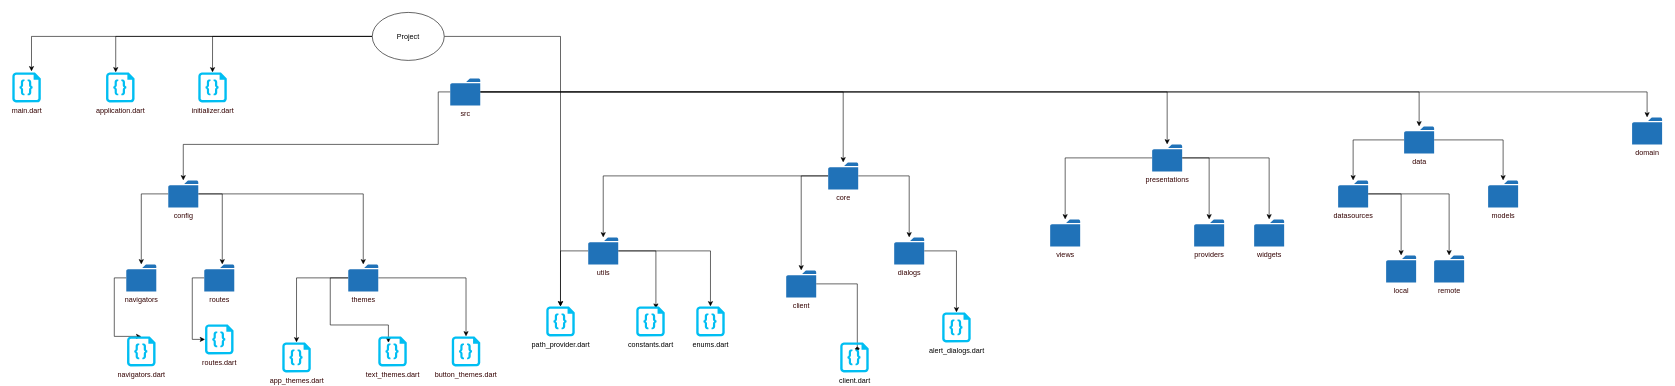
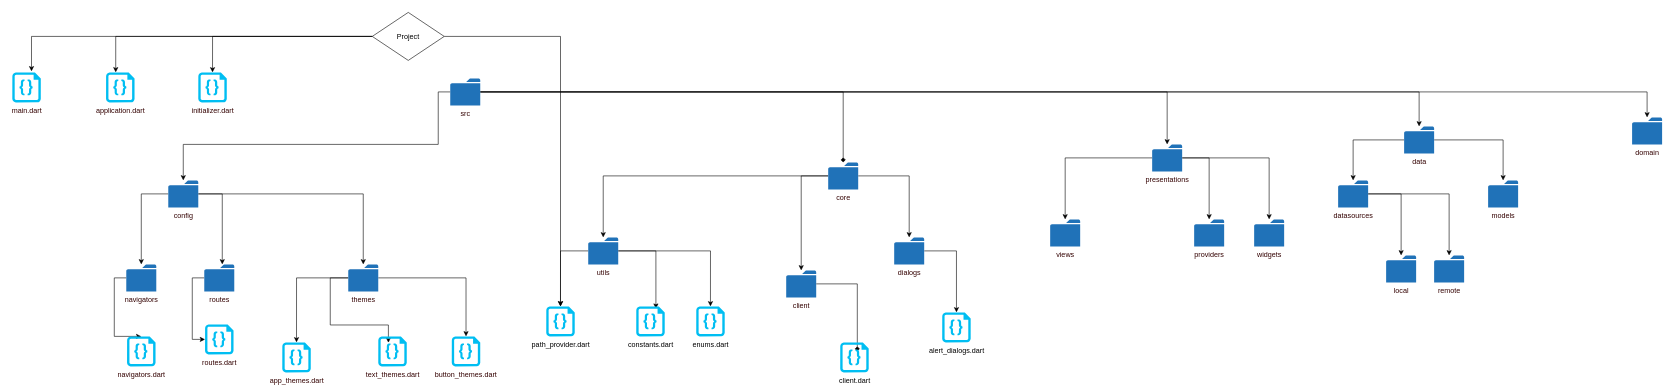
  <mxCell id="0" />
  <mxCell id="1" parent="0" />
  <mxCell id="2" style="edgeStyle=orthogonalEdgeStyle;rounded=0;orthogonalLoop=1;jettySize=auto;html=1;entryX=0.674;entryY=-0.037;entryDx=0;entryDy=0;entryPerimeter=0;fontColor=#330000;" parent="1" source="6" target="8" edge="1"><mxGeometry relative="1" as="geometry" /></mxCell>
  <mxCell id="3" style="edgeStyle=orthogonalEdgeStyle;rounded=0;orthogonalLoop=1;jettySize=auto;html=1;entryX=0.34;entryY=-0.003;entryDx=0;entryDy=0;entryPerimeter=0;fontColor=#330000;" parent="1" source="6" target="7" edge="1"><mxGeometry relative="1" as="geometry" /></mxCell>
  <mxCell id="4" style="edgeStyle=orthogonalEdgeStyle;rounded=0;orthogonalLoop=1;jettySize=auto;html=1;entryX=0.5;entryY=0;entryDx=0;entryDy=0;entryPerimeter=0;fontColor=#330000;" parent="1" source="6" target="9" edge="1"><mxGeometry relative="1" as="geometry" /></mxCell>
  <mxCell id="5" style="edgeStyle=orthogonalEdgeStyle;rounded=0;orthogonalLoop=1;jettySize=auto;html=1;fontColor=#330000;" parent="1" source="6" target="41" edge="1"><mxGeometry relative="1" as="geometry" /></mxCell>
- <mxCell id="6" value="Project" style="ellipse;whiteSpace=wrap;html=1;" parent="1" vertex="1"><mxGeometry x="620" y="20" width="120" height="80" as="geometry" /></mxCell>
+ <mxCell id="6" value="Project" style="rhombus;whiteSpace=wrap;html=1;" parent="1" vertex="1"><mxGeometry x="620" y="20" width="120" height="80" as="geometry" /></mxCell>
  <mxCell id="7" value="&lt;div&gt;application.dart&lt;/div&gt;&lt;div&gt;&lt;br&gt;&lt;/div&gt;" style="verticalLabelPosition=bottom;html=1;verticalAlign=top;align=center;strokeColor=none;fillColor=#00BEF2;shape=mxgraph.azure.code_file;pointerEvents=1;fontColor=#330000;" parent="1" vertex="1"><mxGeometry x="176.25" y="120" width="47.5" height="50" as="geometry" /></mxCell>
  <mxCell id="8" value="main.dart" style="verticalLabelPosition=bottom;html=1;verticalAlign=top;align=center;strokeColor=none;fillColor=#00BEF2;shape=mxgraph.azure.code_file;pointerEvents=1;fontColor=#330000;" parent="1" vertex="1"><mxGeometry x="20" y="120" width="47.5" height="50" as="geometry" /></mxCell>
  <mxCell id="9" value="initializer.dart" style="verticalLabelPosition=bottom;html=1;verticalAlign=top;align=center;strokeColor=none;fillColor=#00BEF2;shape=mxgraph.azure.code_file;pointerEvents=1;fontColor=#330000;" parent="1" vertex="1"><mxGeometry x="330" y="120" width="47.5" height="50" as="geometry" /></mxCell>
  <mxCell id="10" style="edgeStyle=orthogonalEdgeStyle;rounded=0;orthogonalLoop=1;jettySize=auto;html=1;fontColor=#330000;" parent="1" source="15" target="19" edge="1"><mxGeometry relative="1" as="geometry"><Array as="points"><mxPoint x="730" y="153" /><mxPoint x="730" y="240" /><mxPoint x="305" y="240" /></Array></mxGeometry></mxCell>
- <mxCell id="11" style="edgeStyle=orthogonalEdgeStyle;rounded=0;orthogonalLoop=1;jettySize=auto;html=1;" parent="1" source="15" target="36" edge="1"><mxGeometry relative="1" as="geometry"><mxPoint x="1170" y="320" as="targetPoint" /></mxGeometry></mxCell>
+ <mxCell id="11" style="edgeStyle=orthogonalEdgeStyle;rounded=0;orthogonalLoop=1;jettySize=auto;html=1;endArrow=diamond;" parent="1" source="15" target="36" edge="1"><mxGeometry relative="1" as="geometry"><mxPoint x="1170" y="320" as="targetPoint" /></mxGeometry></mxCell>
  <mxCell id="12" style="edgeStyle=orthogonalEdgeStyle;rounded=0;orthogonalLoop=1;jettySize=auto;html=1;" parent="1" source="15" target="50" edge="1"><mxGeometry relative="1" as="geometry"><mxPoint x="1950" y="180" as="targetPoint" /></mxGeometry></mxCell>
  <mxCell id="13" style="edgeStyle=orthogonalEdgeStyle;rounded=0;orthogonalLoop=1;jettySize=auto;html=1;" edge="1" parent="1" source="15" target="59"><mxGeometry relative="1" as="geometry" /></mxCell>
  <mxCell id="14" style="edgeStyle=orthogonalEdgeStyle;rounded=0;orthogonalLoop=1;jettySize=auto;html=1;" edge="1" parent="1" source="15" target="66"><mxGeometry relative="1" as="geometry" /></mxCell>
  <mxCell id="15" value="src" style="sketch=0;pointerEvents=1;shadow=0;dashed=0;html=1;strokeColor=none;labelPosition=center;verticalLabelPosition=bottom;verticalAlign=top;outlineConnect=0;align=center;shape=mxgraph.office.concepts.folder;fillColor=#2072B8;fontColor=#330000;" parent="1" vertex="1"><mxGeometry x="750" y="130" width="50" height="45" as="geometry" /></mxCell>
  <mxCell id="16" style="edgeStyle=orthogonalEdgeStyle;rounded=0;orthogonalLoop=1;jettySize=auto;html=1;fontColor=#330000;" parent="1" source="19" target="21" edge="1"><mxGeometry relative="1" as="geometry" /></mxCell>
  <mxCell id="17" style="edgeStyle=orthogonalEdgeStyle;rounded=0;orthogonalLoop=1;jettySize=auto;html=1;fontColor=#330000;" parent="1" source="19" target="23" edge="1"><mxGeometry relative="1" as="geometry"><mxPoint x="380" y="380" as="targetPoint" /><Array as="points"><mxPoint x="370" y="323" /></Array></mxGeometry></mxCell>
  <mxCell id="18" style="edgeStyle=orthogonalEdgeStyle;rounded=0;orthogonalLoop=1;jettySize=auto;html=1;fontColor=#330000;" parent="1" source="19" target="27" edge="1"><mxGeometry relative="1" as="geometry" /></mxCell>
  <mxCell id="19" value="config" style="sketch=0;pointerEvents=1;shadow=0;dashed=0;html=1;strokeColor=none;labelPosition=center;verticalLabelPosition=bottom;verticalAlign=top;outlineConnect=0;align=center;shape=mxgraph.office.concepts.folder;fillColor=#2072B8;fontColor=#330000;" parent="1" vertex="1"><mxGeometry x="280" y="300" width="50" height="45" as="geometry" /></mxCell>
  <mxCell id="20" style="edgeStyle=orthogonalEdgeStyle;rounded=0;orthogonalLoop=1;jettySize=auto;html=1;entryX=0.5;entryY=0;entryDx=0;entryDy=0;entryPerimeter=0;" parent="1" source="21" target="28" edge="1"><mxGeometry relative="1" as="geometry"><Array as="points"><mxPoint x="190" y="462.5" /><mxPoint x="190" y="560" /></Array></mxGeometry></mxCell>
  <mxCell id="21" value="navigators" style="sketch=0;pointerEvents=1;shadow=0;dashed=0;html=1;strokeColor=none;labelPosition=center;verticalLabelPosition=bottom;verticalAlign=top;outlineConnect=0;align=center;shape=mxgraph.office.concepts.folder;fillColor=#2072B8;fontColor=#330000;" parent="1" vertex="1"><mxGeometry x="210" y="440" width="50" height="45" as="geometry" /></mxCell>
  <mxCell id="22" style="edgeStyle=orthogonalEdgeStyle;rounded=0;orthogonalLoop=1;jettySize=auto;html=1;" parent="1" source="23" target="29" edge="1"><mxGeometry relative="1" as="geometry"><Array as="points"><mxPoint x="320" y="462" /><mxPoint x="320" y="565" /></Array></mxGeometry></mxCell>
  <mxCell id="23" value="routes" style="sketch=0;pointerEvents=1;shadow=0;dashed=0;html=1;strokeColor=none;labelPosition=center;verticalLabelPosition=bottom;verticalAlign=top;outlineConnect=0;align=center;shape=mxgraph.office.concepts.folder;fillColor=#2072B8;fontColor=#330000;" parent="1" vertex="1"><mxGeometry x="340" y="440" width="50" height="45" as="geometry" /></mxCell>
  <mxCell id="24" style="edgeStyle=orthogonalEdgeStyle;rounded=0;orthogonalLoop=1;jettySize=auto;html=1;entryX=0.5;entryY=0;entryDx=0;entryDy=0;entryPerimeter=0;" parent="1" source="27" target="31" edge="1"><mxGeometry relative="1" as="geometry" /></mxCell>
  <mxCell id="25" style="edgeStyle=orthogonalEdgeStyle;rounded=0;orthogonalLoop=1;jettySize=auto;html=1;entryX=0.356;entryY=0.211;entryDx=0;entryDy=0;entryPerimeter=0;" parent="1" source="27" target="30" edge="1"><mxGeometry relative="1" as="geometry"><mxPoint x="550" y="480" as="sourcePoint" /><Array as="points"><mxPoint x="550" y="462" /><mxPoint x="550" y="541" /></Array></mxGeometry></mxCell>
  <mxCell id="26" style="edgeStyle=orthogonalEdgeStyle;rounded=0;orthogonalLoop=1;jettySize=auto;html=1;" parent="1" source="27" target="32" edge="1"><mxGeometry relative="1" as="geometry" /></mxCell>
  <mxCell id="27" value="themes" style="sketch=0;pointerEvents=1;shadow=0;dashed=0;html=1;strokeColor=none;labelPosition=center;verticalLabelPosition=bottom;verticalAlign=top;outlineConnect=0;align=center;shape=mxgraph.office.concepts.folder;fillColor=#2072B8;fontColor=#330000;" parent="1" vertex="1"><mxGeometry x="580" y="440" width="50" height="45" as="geometry" /></mxCell>
  <mxCell id="28" value="navigators.dart" style="verticalLabelPosition=bottom;html=1;verticalAlign=top;align=center;strokeColor=none;fillColor=#00BEF2;shape=mxgraph.azure.code_file;pointerEvents=1;fontColor=#330000;" parent="1" vertex="1"><mxGeometry x="211.25" y="560" width="47.5" height="50" as="geometry" /></mxCell>
  <mxCell id="29" value="routes.dart" style="verticalLabelPosition=bottom;html=1;verticalAlign=top;align=center;strokeColor=none;fillColor=#00BEF2;shape=mxgraph.azure.code_file;pointerEvents=1;fontColor=#330000;" parent="1" vertex="1"><mxGeometry x="341.25" y="540" width="47.5" height="50" as="geometry" /></mxCell>
  <mxCell id="30" value="text_themes.dart" style="verticalLabelPosition=bottom;html=1;verticalAlign=top;align=center;strokeColor=none;fillColor=#00BEF2;shape=mxgraph.azure.code_file;pointerEvents=1;fontColor=#330000;" parent="1" vertex="1"><mxGeometry x="630" y="560" width="47.5" height="50" as="geometry" /></mxCell>
  <mxCell id="31" value="app_themes.dart" style="verticalLabelPosition=bottom;html=1;verticalAlign=top;align=center;strokeColor=none;fillColor=#00BEF2;shape=mxgraph.azure.code_file;pointerEvents=1;fontColor=#330000;" parent="1" vertex="1"><mxGeometry x="470" y="570" width="47.5" height="50" as="geometry" /></mxCell>
  <mxCell id="32" value="button_themes.dart" style="verticalLabelPosition=bottom;html=1;verticalAlign=top;align=center;strokeColor=none;fillColor=#00BEF2;shape=mxgraph.azure.code_file;pointerEvents=1;fontColor=#330000;" parent="1" vertex="1"><mxGeometry x="752.5" y="560" width="47.5" height="50" as="geometry" /></mxCell>
  <mxCell id="33" style="edgeStyle=orthogonalEdgeStyle;rounded=0;orthogonalLoop=1;jettySize=auto;html=1;" parent="1" source="36" target="40" edge="1"><mxGeometry relative="1" as="geometry" /></mxCell>
  <mxCell id="34" style="edgeStyle=orthogonalEdgeStyle;rounded=0;orthogonalLoop=1;jettySize=auto;html=1;" parent="1" source="36" target="45" edge="1"><mxGeometry relative="1" as="geometry" /></mxCell>
  <mxCell id="35" style="edgeStyle=orthogonalEdgeStyle;rounded=0;orthogonalLoop=1;jettySize=auto;html=1;" edge="1" parent="1" source="36" target="53"><mxGeometry relative="1" as="geometry"><mxPoint x="1320" y="460" as="targetPoint" /></mxGeometry></mxCell>
  <mxCell id="36" value="core" style="sketch=0;pointerEvents=1;shadow=0;dashed=0;html=1;strokeColor=none;labelPosition=center;verticalLabelPosition=bottom;verticalAlign=top;outlineConnect=0;align=center;shape=mxgraph.office.concepts.folder;fillColor=#2072B8;fontColor=#330000;" parent="1" vertex="1"><mxGeometry x="1380" y="270" width="50" height="45" as="geometry" /></mxCell>
  <mxCell id="37" style="edgeStyle=orthogonalEdgeStyle;rounded=0;orthogonalLoop=1;jettySize=auto;html=1;entryX=0.5;entryY=0;entryDx=0;entryDy=0;entryPerimeter=0;" parent="1" source="40" target="41" edge="1"><mxGeometry relative="1" as="geometry"><mxPoint x="940" y="500" as="targetPoint" /></mxGeometry></mxCell>
  <mxCell id="38" style="edgeStyle=orthogonalEdgeStyle;rounded=0;orthogonalLoop=1;jettySize=auto;html=1;entryX=0.691;entryY=0.077;entryDx=0;entryDy=0;entryPerimeter=0;" parent="1" source="40" target="42" edge="1"><mxGeometry relative="1" as="geometry" /></mxCell>
  <mxCell id="39" style="edgeStyle=orthogonalEdgeStyle;rounded=0;orthogonalLoop=1;jettySize=auto;html=1;entryX=0.5;entryY=0;entryDx=0;entryDy=0;entryPerimeter=0;" parent="1" source="40" target="43" edge="1"><mxGeometry relative="1" as="geometry" /></mxCell>
  <mxCell id="40" value="utils&lt;br&gt;" style="sketch=0;pointerEvents=1;shadow=0;dashed=0;html=1;strokeColor=none;labelPosition=center;verticalLabelPosition=bottom;verticalAlign=top;outlineConnect=0;align=center;shape=mxgraph.office.concepts.folder;fillColor=#2072B8;fontColor=#330000;" parent="1" vertex="1"><mxGeometry x="980" y="395" width="50" height="45" as="geometry" /></mxCell>
  <mxCell id="41" value="&lt;span style=&quot;color: rgb(0, 0, 0);&quot;&gt;path_provider.dart&lt;/span&gt;" style="verticalLabelPosition=bottom;html=1;verticalAlign=top;align=center;strokeColor=none;fillColor=#00BEF2;shape=mxgraph.azure.code_file;pointerEvents=1;fontColor=#330000;" parent="1" vertex="1"><mxGeometry x="910" y="510" width="47.5" height="50" as="geometry" /></mxCell>
  <mxCell id="42" value="&lt;font color=&quot;#000000&quot;&gt;constants.dart&lt;/font&gt;" style="verticalLabelPosition=bottom;html=1;verticalAlign=top;align=center;strokeColor=none;fillColor=#00BEF2;shape=mxgraph.azure.code_file;pointerEvents=1;fontColor=#330000;" parent="1" vertex="1"><mxGeometry x="1060" y="510" width="47.5" height="50" as="geometry" /></mxCell>
  <mxCell id="43" value="&lt;font color=&quot;#000000&quot;&gt;enums.dart&lt;/font&gt;" style="verticalLabelPosition=bottom;html=1;verticalAlign=top;align=center;strokeColor=none;fillColor=#00BEF2;shape=mxgraph.azure.code_file;pointerEvents=1;fontColor=#330000;" parent="1" vertex="1"><mxGeometry x="1160" y="510" width="47.5" height="50" as="geometry" /></mxCell>
  <mxCell id="44" style="edgeStyle=orthogonalEdgeStyle;rounded=0;orthogonalLoop=1;jettySize=auto;html=1;" parent="1" source="45" target="46" edge="1"><mxGeometry relative="1" as="geometry" /></mxCell>
  <mxCell id="45" value="dialogs" style="sketch=0;pointerEvents=1;shadow=0;dashed=0;html=1;strokeColor=none;labelPosition=center;verticalLabelPosition=bottom;verticalAlign=top;outlineConnect=0;align=center;shape=mxgraph.office.concepts.folder;fillColor=#2072B8;fontColor=#330000;" parent="1" vertex="1"><mxGeometry x="1490" y="395" width="50" height="45" as="geometry" /></mxCell>
  <mxCell id="46" value="&lt;font color=&quot;#000000&quot;&gt;alert_dialogs.dart&lt;/font&gt;" style="verticalLabelPosition=bottom;html=1;verticalAlign=top;align=center;strokeColor=none;fillColor=#00BEF2;shape=mxgraph.azure.code_file;pointerEvents=1;fontColor=#330000;" parent="1" vertex="1"><mxGeometry x="1570" y="520" width="47.5" height="50" as="geometry" /></mxCell>
  <mxCell id="47" value="" style="edgeStyle=orthogonalEdgeStyle;rounded=0;orthogonalLoop=1;jettySize=auto;html=1;" edge="1" parent="1" source="50" target="51"><mxGeometry relative="1" as="geometry" /></mxCell>
  <mxCell id="48" style="edgeStyle=orthogonalEdgeStyle;rounded=0;orthogonalLoop=1;jettySize=auto;html=1;" edge="1" parent="1" source="50" target="55"><mxGeometry relative="1" as="geometry" /></mxCell>
  <mxCell id="49" style="edgeStyle=orthogonalEdgeStyle;rounded=0;orthogonalLoop=1;jettySize=auto;html=1;" edge="1" parent="1" source="50" target="56"><mxGeometry relative="1" as="geometry" /></mxCell>
  <mxCell id="50" value="presentations" style="sketch=0;pointerEvents=1;shadow=0;dashed=0;html=1;strokeColor=none;labelPosition=center;verticalLabelPosition=bottom;verticalAlign=top;outlineConnect=0;align=center;shape=mxgraph.office.concepts.folder;fillColor=#2072B8;fontColor=#330000;" parent="1" vertex="1"><mxGeometry x="1920" y="240" width="50" height="45" as="geometry" /></mxCell>
  <mxCell id="51" value="widgets" style="sketch=0;pointerEvents=1;shadow=0;dashed=0;html=1;strokeColor=none;labelPosition=center;verticalLabelPosition=bottom;verticalAlign=top;outlineConnect=0;align=center;shape=mxgraph.office.concepts.folder;fillColor=#2072B8;fontColor=#330000;" vertex="1" parent="1"><mxGeometry x="2090" y="365" width="50" height="45" as="geometry" /></mxCell>
  <mxCell id="52" style="edgeStyle=orthogonalEdgeStyle;rounded=0;orthogonalLoop=1;jettySize=auto;html=1;entryX=0.6;entryY=0.3;entryDx=0;entryDy=0;entryPerimeter=0;endArrow=diamond;" edge="1" parent="1" source="53" target="54"><mxGeometry relative="1" as="geometry" /></mxCell>
  <mxCell id="53" value="client" style="sketch=0;pointerEvents=1;shadow=0;dashed=0;html=1;strokeColor=none;labelPosition=center;verticalLabelPosition=bottom;verticalAlign=top;outlineConnect=0;align=center;shape=mxgraph.office.concepts.folder;fillColor=#2072B8;fontColor=#330000;" vertex="1" parent="1"><mxGeometry x="1310" y="450" width="50" height="45" as="geometry" /></mxCell>
  <mxCell id="54" value="&lt;font color=&quot;#000000&quot;&gt;client.dart&lt;/font&gt;" style="verticalLabelPosition=bottom;html=1;verticalAlign=top;align=center;strokeColor=none;fillColor=#00BEF2;shape=mxgraph.azure.code_file;pointerEvents=1;fontColor=#330000;" vertex="1" parent="1"><mxGeometry x="1400" y="570" width="47.5" height="50" as="geometry" /></mxCell>
  <mxCell id="55" value="views" style="sketch=0;pointerEvents=1;shadow=0;dashed=0;html=1;strokeColor=none;labelPosition=center;verticalLabelPosition=bottom;verticalAlign=top;outlineConnect=0;align=center;shape=mxgraph.office.concepts.folder;fillColor=#2072B8;fontColor=#330000;" vertex="1" parent="1"><mxGeometry x="1750" y="365" width="50" height="45" as="geometry" /></mxCell>
  <mxCell id="56" value="providers" style="sketch=0;pointerEvents=1;shadow=0;dashed=0;html=1;strokeColor=none;labelPosition=center;verticalLabelPosition=bottom;verticalAlign=top;outlineConnect=0;align=center;shape=mxgraph.office.concepts.folder;fillColor=#2072B8;fontColor=#330000;" vertex="1" parent="1"><mxGeometry x="1990" y="365" width="50" height="45" as="geometry" /></mxCell>
  <mxCell id="57" style="edgeStyle=orthogonalEdgeStyle;rounded=0;orthogonalLoop=1;jettySize=auto;html=1;" edge="1" parent="1" source="59" target="62"><mxGeometry relative="1" as="geometry"><mxPoint x="2260" y="290" as="targetPoint" /></mxGeometry></mxCell>
  <mxCell id="58" style="edgeStyle=orthogonalEdgeStyle;rounded=0;orthogonalLoop=1;jettySize=auto;html=1;" edge="1" parent="1" source="59" target="65"><mxGeometry relative="1" as="geometry"><mxPoint x="2470" y="280" as="targetPoint" /></mxGeometry></mxCell>
  <mxCell id="59" value="data" style="sketch=0;pointerEvents=1;shadow=0;dashed=0;html=1;strokeColor=none;labelPosition=center;verticalLabelPosition=bottom;verticalAlign=top;outlineConnect=0;align=center;shape=mxgraph.office.concepts.folder;fillColor=#2072B8;fontColor=#330000;" vertex="1" parent="1"><mxGeometry x="2340" y="210" width="50" height="45" as="geometry" /></mxCell>
  <mxCell id="60" style="edgeStyle=orthogonalEdgeStyle;rounded=0;orthogonalLoop=1;jettySize=auto;html=1;" edge="1" parent="1" source="62" target="63"><mxGeometry relative="1" as="geometry" /></mxCell>
  <mxCell id="61" style="edgeStyle=orthogonalEdgeStyle;rounded=0;orthogonalLoop=1;jettySize=auto;html=1;" edge="1" parent="1" source="62" target="64"><mxGeometry relative="1" as="geometry" /></mxCell>
  <mxCell id="62" value="datasources" style="sketch=0;pointerEvents=1;shadow=0;dashed=0;html=1;strokeColor=none;labelPosition=center;verticalLabelPosition=bottom;verticalAlign=top;outlineConnect=0;align=center;shape=mxgraph.office.concepts.folder;fillColor=#2072B8;fontColor=#330000;" vertex="1" parent="1"><mxGeometry x="2230" y="300" width="50" height="45" as="geometry" /></mxCell>
  <mxCell id="63" value="local" style="sketch=0;pointerEvents=1;shadow=0;dashed=0;html=1;strokeColor=none;labelPosition=center;verticalLabelPosition=bottom;verticalAlign=top;outlineConnect=0;align=center;shape=mxgraph.office.concepts.folder;fillColor=#2072B8;fontColor=#330000;" vertex="1" parent="1"><mxGeometry x="2310" y="425" width="50" height="45" as="geometry" /></mxCell>
  <mxCell id="64" value="remote" style="sketch=0;pointerEvents=1;shadow=0;dashed=0;html=1;strokeColor=none;labelPosition=center;verticalLabelPosition=bottom;verticalAlign=top;outlineConnect=0;align=center;shape=mxgraph.office.concepts.folder;fillColor=#2072B8;fontColor=#330000;" vertex="1" parent="1"><mxGeometry x="2390" y="425" width="50" height="45" as="geometry" /></mxCell>
  <mxCell id="65" value="models" style="sketch=0;pointerEvents=1;shadow=0;dashed=0;html=1;strokeColor=none;labelPosition=center;verticalLabelPosition=bottom;verticalAlign=top;outlineConnect=0;align=center;shape=mxgraph.office.concepts.folder;fillColor=#2072B8;fontColor=#330000;" vertex="1" parent="1"><mxGeometry x="2480" y="300" width="50" height="45" as="geometry" /></mxCell>
  <mxCell id="66" value="domain" style="sketch=0;pointerEvents=1;shadow=0;dashed=0;html=1;strokeColor=none;labelPosition=center;verticalLabelPosition=bottom;verticalAlign=top;outlineConnect=0;align=center;shape=mxgraph.office.concepts.folder;fillColor=#2072B8;fontColor=#330000;" vertex="1" parent="1"><mxGeometry x="2720" y="195" width="50" height="45" as="geometry" /></mxCell>
